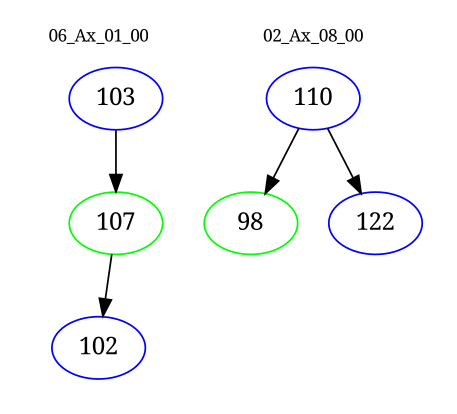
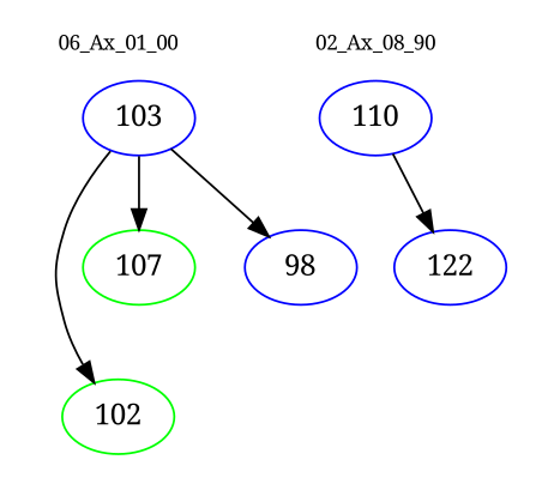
  digraph {
    fontname="Noto Serif"
    node [color=blue fontname="Noto Serif"]
    edge [color=black fontname="Noto Serif"]
    n1 [label=103]
-   n2 [label=102]
+   n2 [color=green label=102]
    n3 [color=green label=107]
    n4 [label=110]
-   n5 [color=green label=98]
+   n5 [label=98]
    n6 [label=122]
    subgraph cluster_1 {
      color=white
      fontsize=10
      label="06_Ax_01_00"
      n1
      n2
      n3
    }
    subgraph cluster_2 {
      color=white
      fontsize=10
-     label="02_Ax_08_00"
+     label="02_Ax_08_90"
      n4
      n5
      n6
    }
-   n3 -> n2
+   n1 -> n2
    n1 -> n3
-   n4 -> n5
+   n1 -> n5
    n4 -> n6
  }
